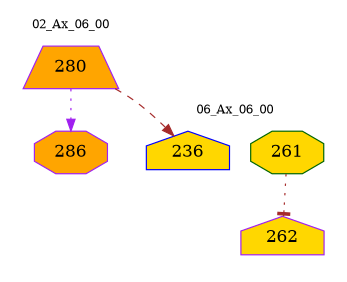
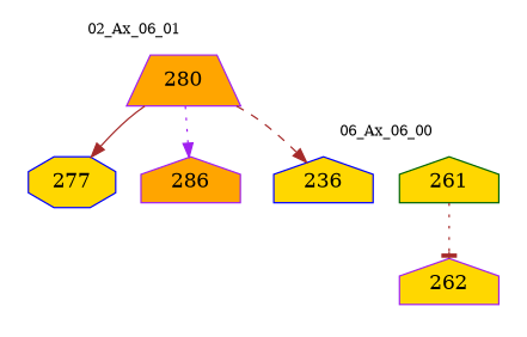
  digraph {
    node [color=purple fillcolor=gold shape=house style=filled]
    edge [arrowhead=normal color=brown style=dotted]
-   n1 [color=darkgreen label=261 shape=octagon]
+   n1 [color=darkgreen label=261]
    n2 [color=blue label=236]
    n3 [label=262]
    n4 [fillcolor=orange label=280 shape=trapezium]
-   n6 [fillcolor=orange label=286 shape=octagon]
+   n5 [color=blue label=277 shape=octagon]
+   n6 [fillcolor=orange label=286]
    subgraph cluster_1 {
      color=white
      fontsize=10
      label="06_Ax_06_00"
      n1
      n2
      n3
    }
    subgraph cluster_2 {
      color=white
      fontsize=10
-     label="02_Ax_06_00"
+     label="02_Ax_06_01"
      n4
+     n5
      n6
    }
    n1 -> n3 [arrowhead=tee]
    n4 -> n2 [style=dashed]
+   n4 -> n5 [style=solid]
    n4 -> n6 [color=purple]
  }
